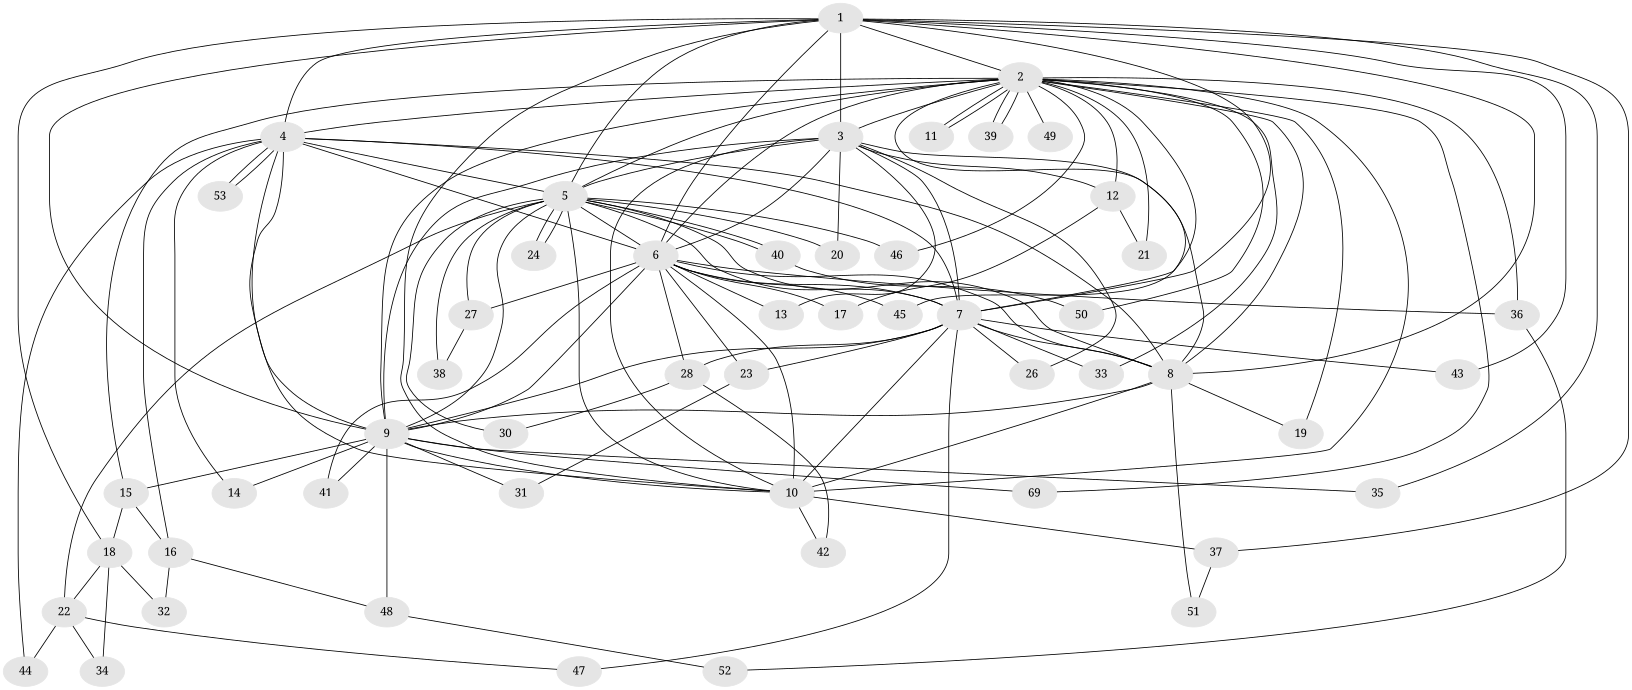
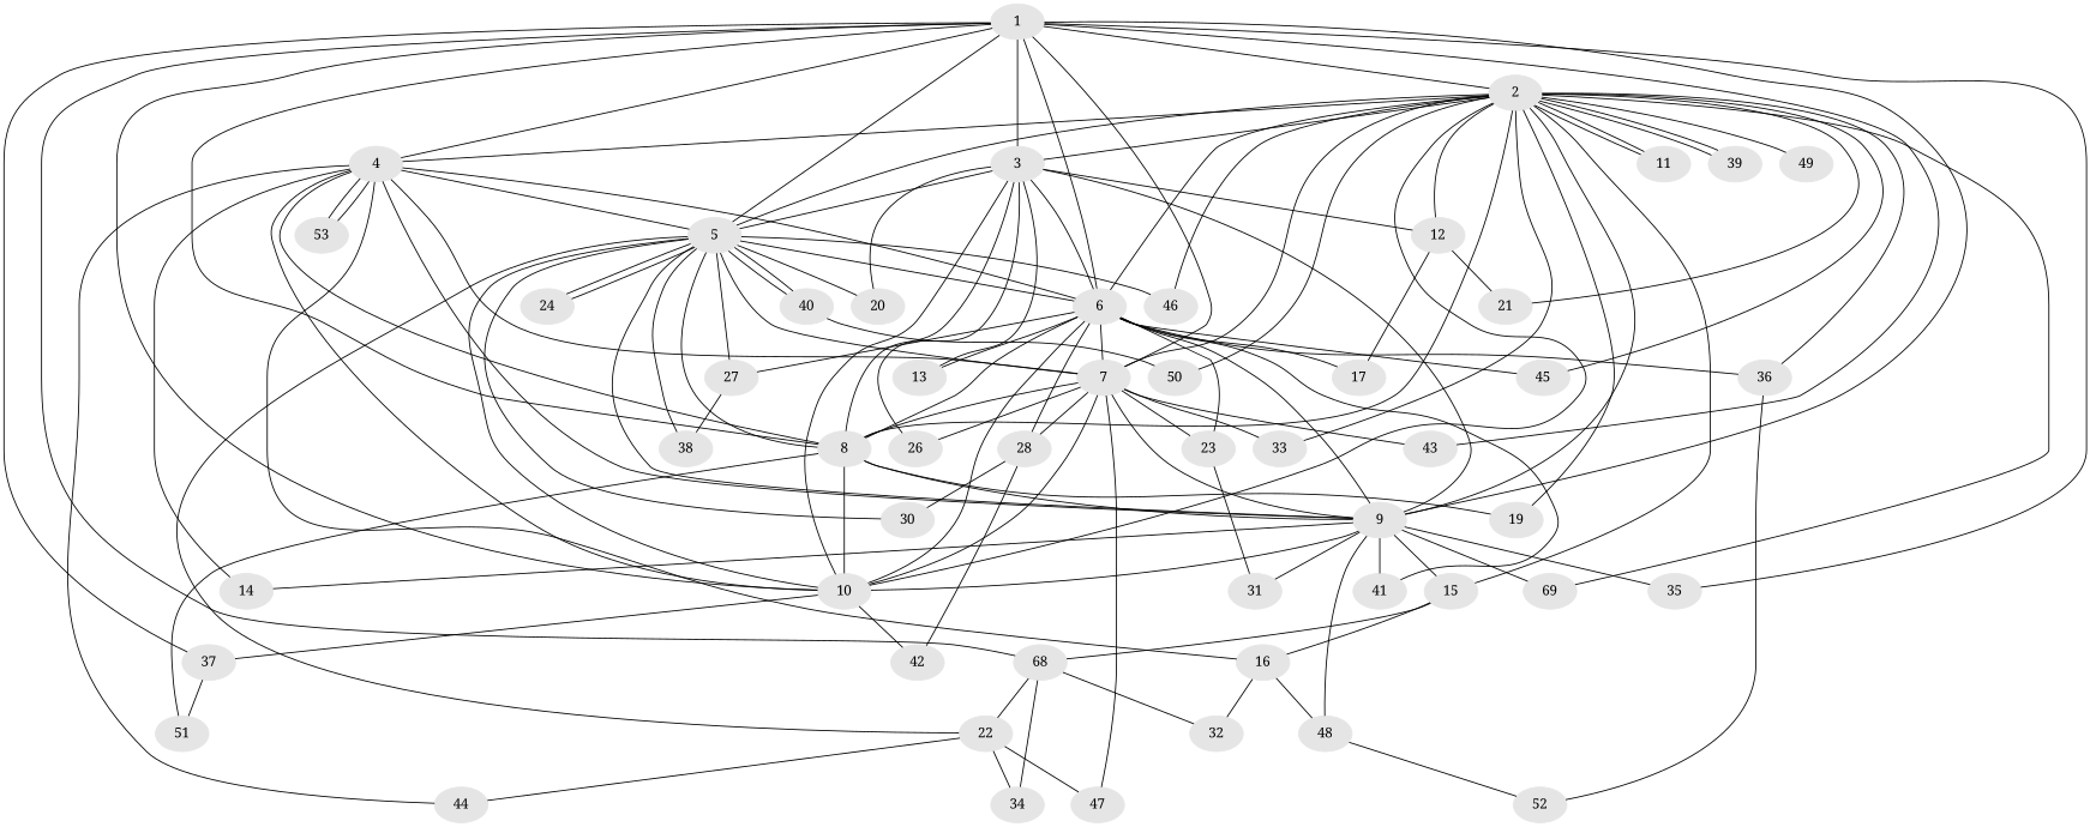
  graph {
    fontname="Noto Serif"
    node [color=gray90 fontname="Noto Serif" style=filled]
    edge [fontname="Noto Serif"]
    1
    2
    3
    4
    5
    6
    7
    8
    9
    10
-   18
+   18 [label=68]
    35
    37
    43
    11
    12
    15
    19
    21
    n20 [label=69]
    33
    36
    39
    45
    46
    49
    50
    13
    20
    26
    14
    16
    44
    53
    22
    24
    27
    30
    38
    40
    17
    23
    28
    41
    47
    51
    31
    48
    42
    32
    34
    52
    1 -- 2
    1 -- 3
    1 -- 4
    1 -- 5
    1 -- 6
    1 -- 7
    1 -- 8
    1 -- 9
    1 -- 10
    1 -- 18
    1 -- 35
    1 -- 37
    1 -- 43
    2 -- 3
    2 -- 4
    2 -- 5
    2 -- 6
    2 -- 7
    2 -- 8
    2 -- 9
    2 -- 10
    2 -- 11
    2 -- 11
    2 -- 12
    2 -- 15
    2 -- 19
    2 -- 21
    2 -- n20
    2 -- 33
    2 -- 36
    2 -- 39
    2 -- 39
    2 -- 45
    2 -- 46
    2 -- 49
    2 -- 50
    3 -- 5
    3 -- 6
-   3 -- 7
    3 -- 8
    3 -- 9
    3 -- 10
    3 -- 12
    3 -- 13
    3 -- 20
    3 -- 26
    4 -- 5
    4 -- 6
    4 -- 7
    4 -- 8
    4 -- 9
    4 -- 10
    4 -- 14
    4 -- 16
    4 -- 44
    4 -- 53
    4 -- 53
    5 -- 6
    5 -- 7
    5 -- 8
    5 -- 9
    5 -- 10
    5 -- 46
    5 -- 20
    5 -- 22
    5 -- 24
    5 -- 24
    5 -- 27
    5 -- 30
    5 -- 38
    5 -- 40
    5 -- 40
    6 -- 7
    6 -- 8
    6 -- 9
    6 -- 10
    6 -- 36
    6 -- 45
    6 -- 13
    6 -- 27
    6 -- 17
    6 -- 23
    6 -- 28
    6 -- 41
    7 -- 8
    7 -- 9
    7 -- 10
    7 -- 43
    7 -- 33
    7 -- 26
    7 -- 23
    7 -- 28
    7 -- 47
    8 -- 9
    8 -- 10
    8 -- 19
    8 -- 51
    9 -- 10
    9 -- 35
    9 -- 15
    9 -- n20
    9 -- 14
    9 -- 41
    9 -- 31
    9 -- 48
    10 -- 37
    10 -- 42
    18 -- 22
    18 -- 32
    18 -- 34
    37 -- 51
    12 -- 21
    12 -- 17
    15 -- 18
    15 -- 16
    36 -- 52
    16 -- 48
    16 -- 32
    22 -- 44
    22 -- 47
    22 -- 34
    27 -- 38
    40 -- 50
    23 -- 31
    28 -- 30
    28 -- 42
    48 -- 52
  }
